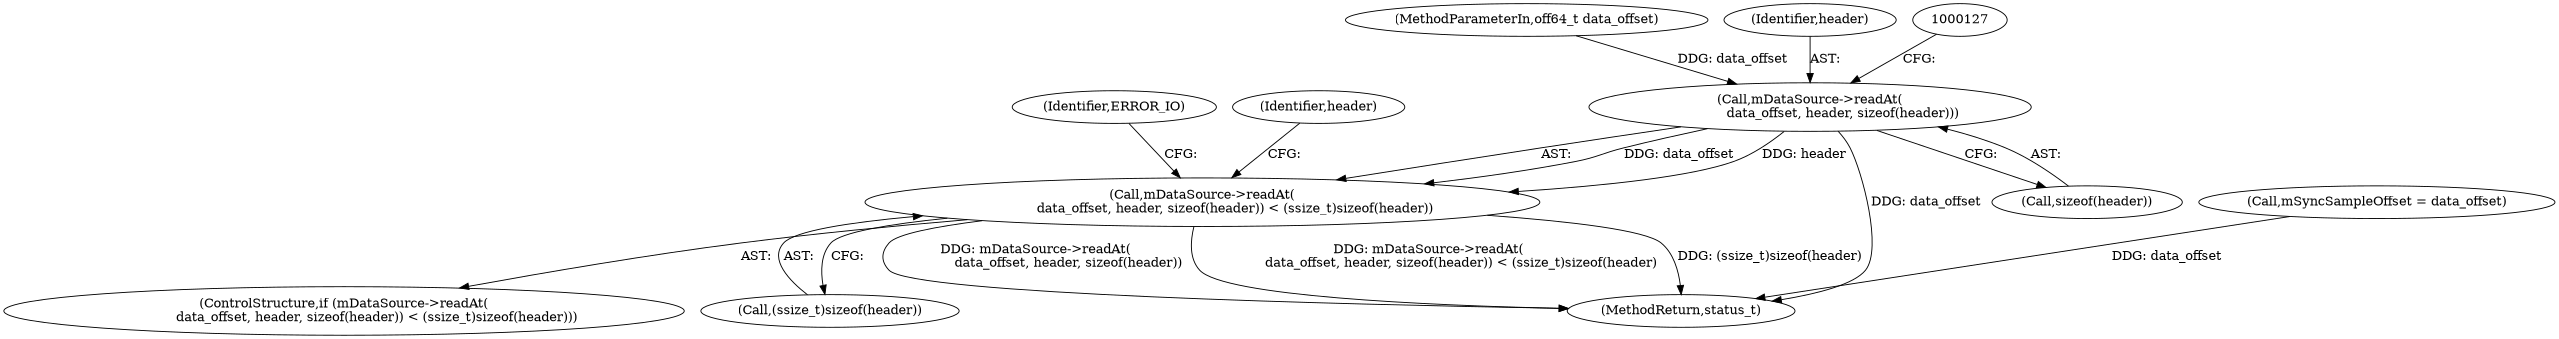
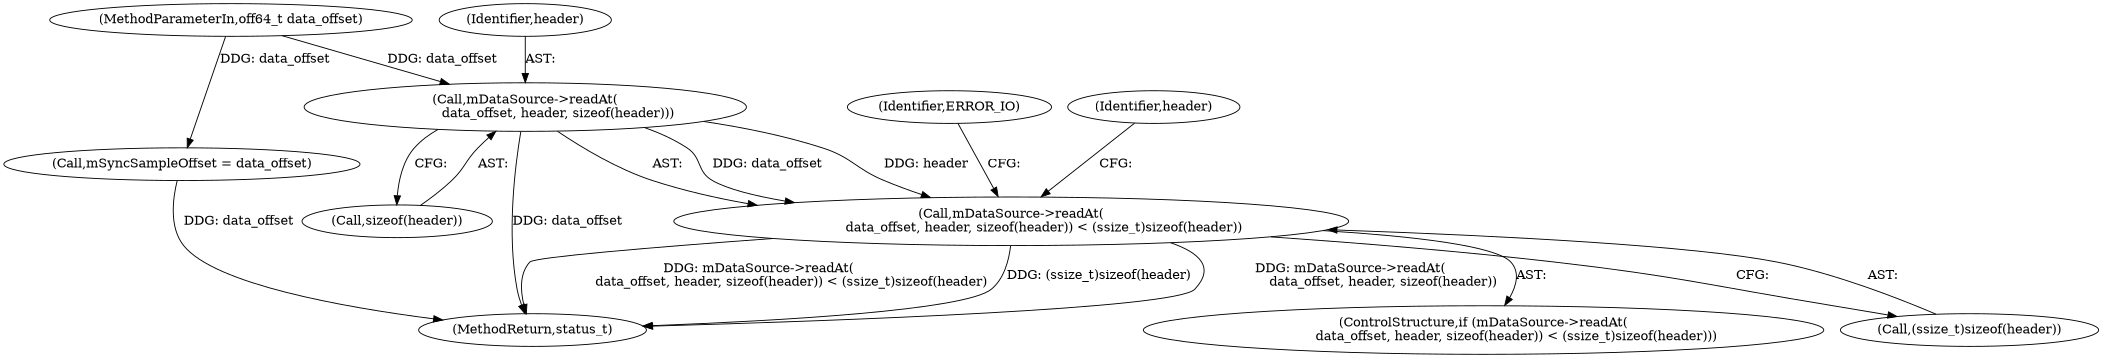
  digraph {
    n1 [label="(Call,mDataSource->readAt(\n                data_offset, header, sizeof(header)))"]
    n2 [label="(Call,mDataSource->readAt(\n                data_offset, header, sizeof(header)) < (ssize_t)sizeof(header))"]
    n3 [label="(Call,sizeof(header))"]
    n4 [label="(MethodReturn,status_t)"]
    n5 [label="(ControlStructure,if (mDataSource->readAt(\n                data_offset, header, sizeof(header)) < (ssize_t)sizeof(header)))"]
    n6 [label="(Call,(ssize_t)sizeof(header))"]
    n7 [label="(MethodParameterIn,off64_t data_offset)"]
    n8 [label="(Call,mSyncSampleOffset = data_offset)"]
    n9 [label="(Identifier,ERROR_IO)"]
    n10 [label="(Identifier,header)"]
    n11 [label="(Identifier,header)"]
-   1000127
    n1 -> n2 [label="AST: "]
    n1 -> n2 [label="DDG: data_offset"]
    n1 -> n2 [label="DDG: header"]
    n1 -> n3 [label="CFG: "]
    n1 -> n4 [label="DDG: data_offset"]
    n2 -> n4 [label="DDG: (ssize_t)sizeof(header)"]
    n2 -> n4 [label="DDG: mDataSource->readAt(\n                data_offset, header, sizeof(header))"]
    n2 -> n4 [label="DDG: mDataSource->readAt(\n                data_offset, header, sizeof(header)) < (ssize_t)sizeof(header)"]
    n2 -> n5 [label="AST: "]
    n2 -> n6 [label="CFG: "]
    n3 -> n1 [label="AST: "]
    n6 -> n2 [label="AST: "]
    n7 -> n1 [label="DDG: data_offset"]
+   n7 -> n8 [label="DDG: data_offset"]
    n8 -> n4 [label="DDG: data_offset"]
    n9 -> n2 [label="CFG: "]
    n10 -> n2 [label="CFG: "]
    n11 -> n1 [label="AST: "]
-   1000127 -> n1 [label="CFG: "]
  }
